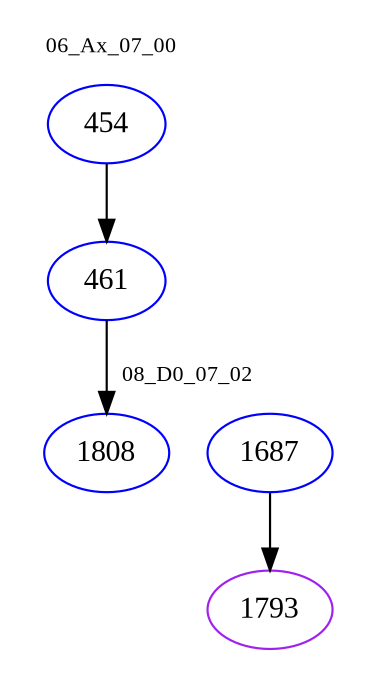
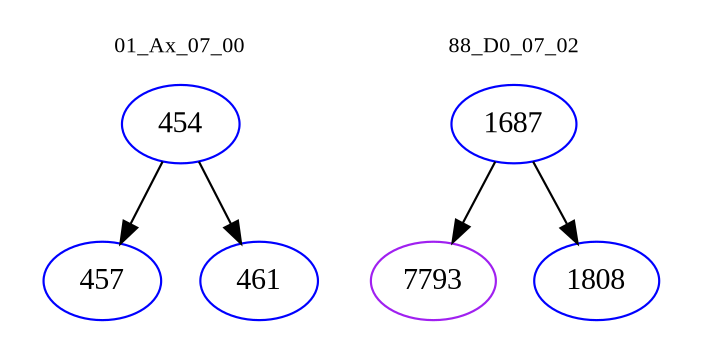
  digraph {
    fontname="Liberation Serif"
    node [color=blue fontname="Liberation Serif"]
    edge [color=black fontname="Liberation Serif"]
    n1 [label=454]
+   n2 [label=457]
    n3 [label=461]
    n4 [label=1687]
-   n5 [color=purple label=1793]
+   n5 [color=purple label=7793]
    n6 [label=1808]
    subgraph cluster_1 {
      color=white
      fontsize=10
-     label="06_Ax_07_00"
+     label="01_Ax_07_00"
      n1
+     n2
      n3
    }
    subgraph cluster_2 {
      color=white
      fontsize=10
-     label="08_D0_07_02"
+     label="88_D0_07_02"
      n4
      n5
      n6
    }
+   n1 -> n2
    n1 -> n3
    n4 -> n5
-   n3 -> n6
+   n4 -> n6
  }
